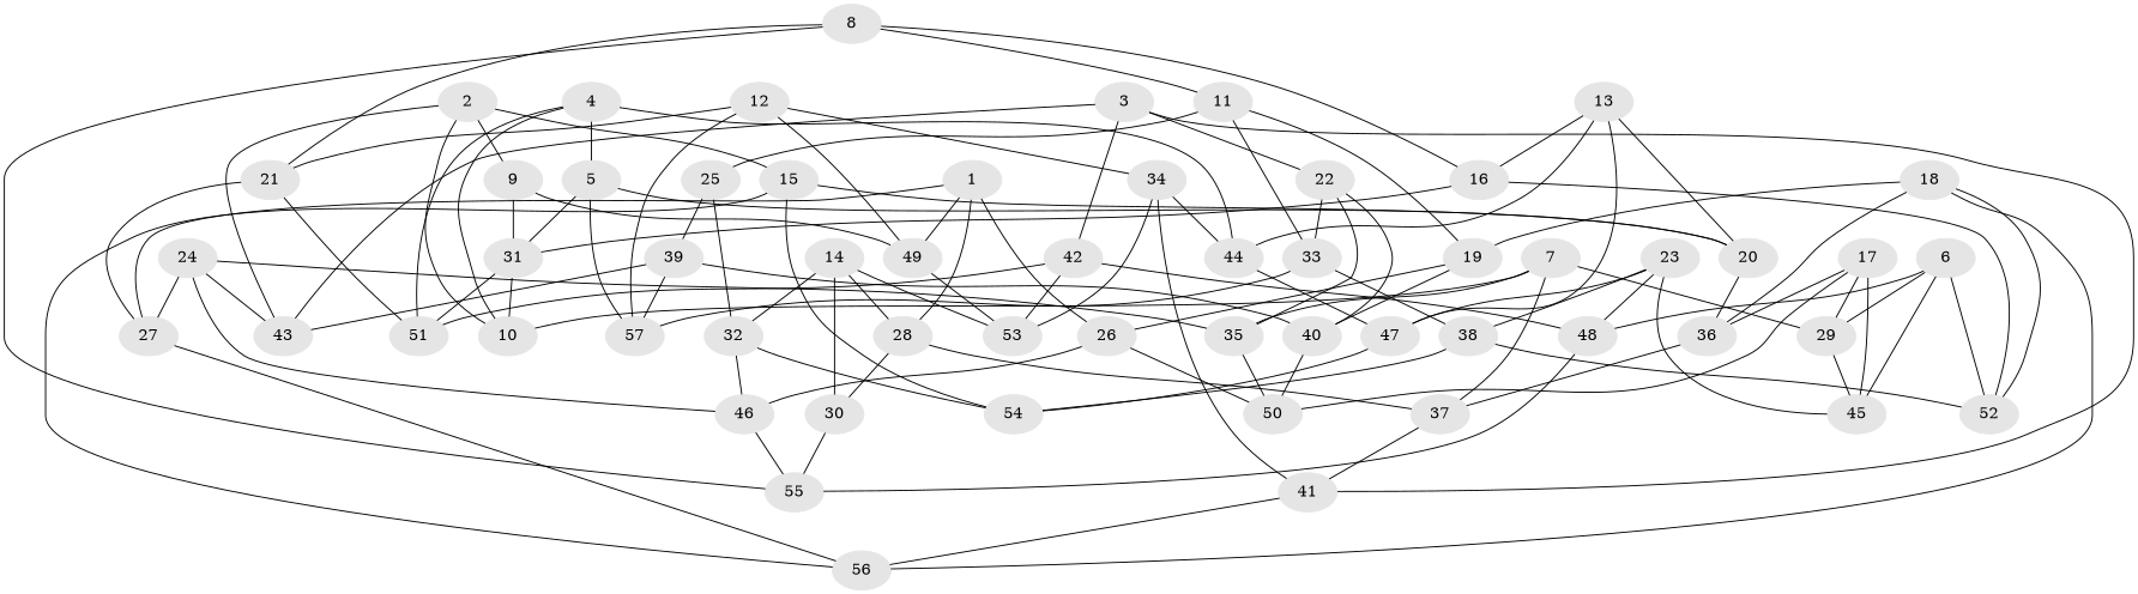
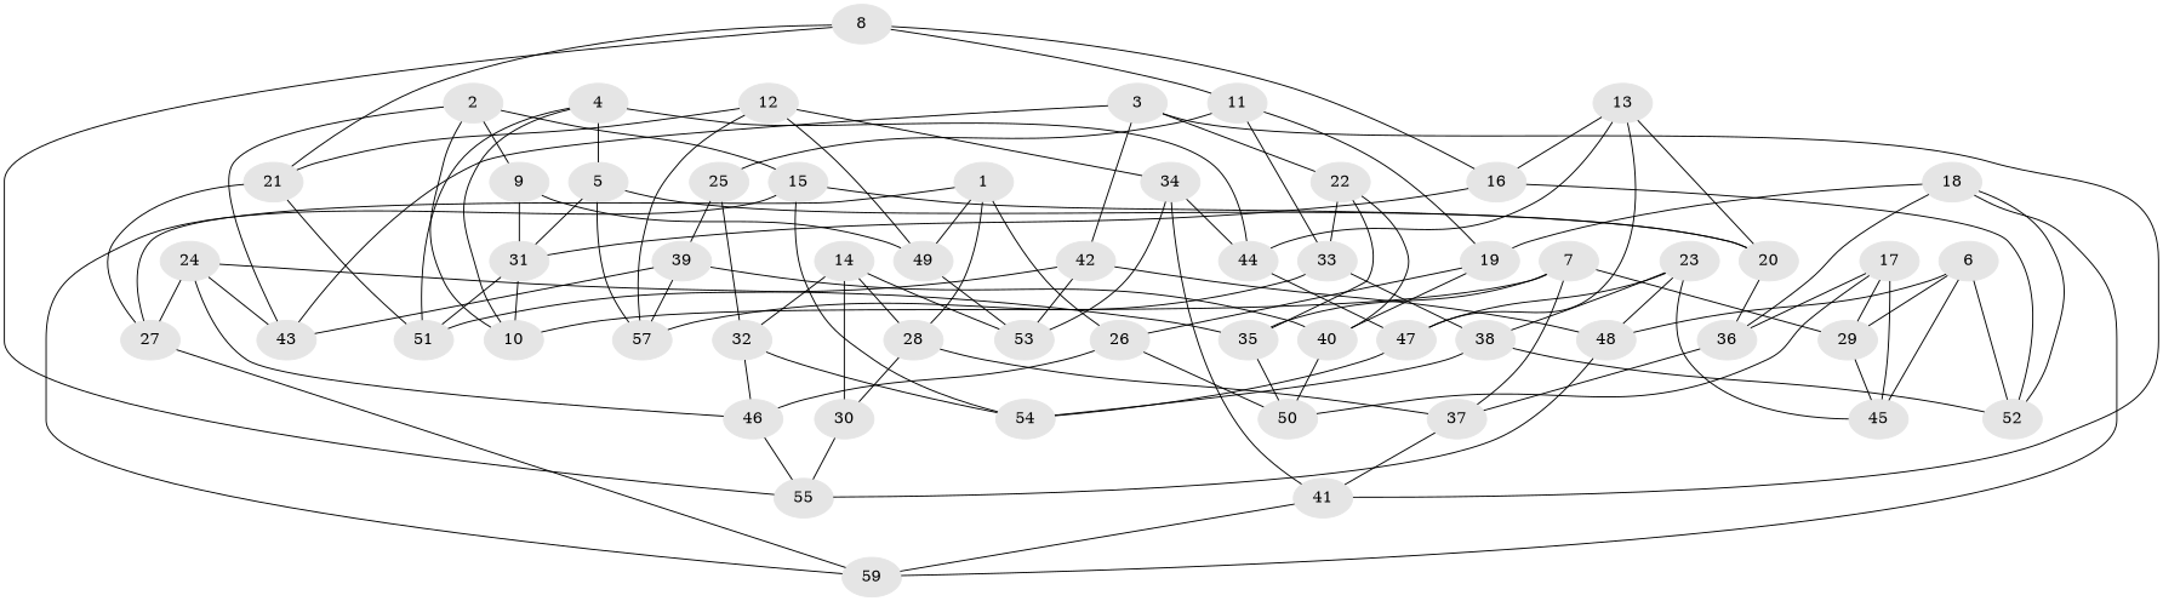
  graph {
    node [color=gray90 style=filled]
    1
    26
    27
    28
    49
    50
    46
-   56
+   56 [label=59]
    37
    30
    53
    2
    9
    10
    15
    43
    31
    20
    54
    3
    22
    41
    42
    35
    33
    40
    51
    48
    4
    5
    44
    57
    47
    36
    6
    29
    45
    52
    55
    7
    8
    11
    16
    21
    19
    25
    32
    39
    38
    12
    34
    13
    14
    17
    18
    23
    24
    1 -- 26
    1 -- 27
    1 -- 28
    1 -- 49
    26 -- 50
    26 -- 46
    27 -- 56
    28 -- 37
    28 -- 30
    49 -- 53
    46 -- 55
    37 -- 41
    30 -- 55
    2 -- 9
    2 -- 10
    2 -- 15
    2 -- 43
    9 -- 49
    9 -- 31
    15 -- 56
    15 -- 20
    15 -- 54
    31 -- 10
    31 -- 51
    20 -- 36
    3 -- 43
    3 -- 22
    3 -- 41
    3 -- 42
    22 -- 35
    22 -- 33
    22 -- 40
    41 -- 56
    42 -- 53
    42 -- 51
    42 -- 48
    35 -- 50
    33 -- 57
    33 -- 38
    40 -- 50
    48 -- 55
    4 -- 10
    4 -- 51
    4 -- 5
    4 -- 44
    5 -- 31
    5 -- 20
    5 -- 57
    44 -- 47
    47 -- 54
    36 -- 37
    6 -- 48
    6 -- 29
    6 -- 45
    6 -- 52
    29 -- 45
    7 -- 37
    7 -- 10
    7 -- 35
    7 -- 29
    8 -- 55
    8 -- 11
    8 -- 16
    8 -- 21
    11 -- 33
    11 -- 19
    11 -- 25
    16 -- 31
    16 -- 52
    21 -- 27
    21 -- 51
    19 -- 26
    19 -- 40
    25 -- 32
    25 -- 39
    32 -- 46
    32 -- 54
    39 -- 43
    39 -- 40
    39 -- 57
    38 -- 54
    38 -- 52
    12 -- 49
    12 -- 57
    12 -- 21
    12 -- 34
    34 -- 53
    34 -- 41
    34 -- 44
    13 -- 20
    13 -- 44
    13 -- 47
    13 -- 16
    14 -- 28
    14 -- 30
    14 -- 53
    14 -- 32
    17 -- 50
    17 -- 36
    17 -- 29
    17 -- 45
    18 -- 56
    18 -- 36
    18 -- 52
    18 -- 19
    23 -- 48
    23 -- 47
    23 -- 45
    23 -- 38
    24 -- 27
    24 -- 46
    24 -- 43
    24 -- 35
  }
